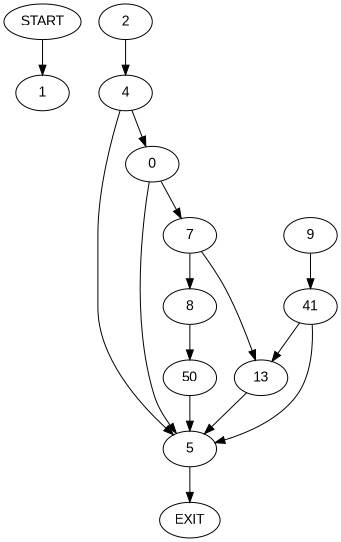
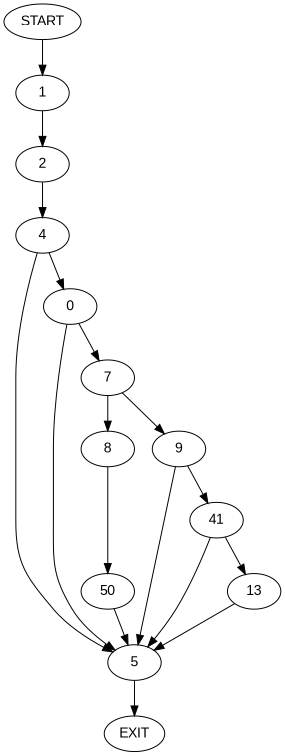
  digraph {
    fontname="Liberation Sans"
    node [fontname="Liberation Sans"]
    edge [fontname="Liberation Sans"]
    n1 [label=START]
    1
    2
    n4 [label=EXIT]
    4
    5
    n7 [label=0]
    7
    8
    9
    n11 [label=50]
    n12 [label=41]
    n13 [label=13]
    n1 -> 1
+   1 -> 2
    2 -> 4
    4 -> 5
    4 -> n7
    5 -> n4
    n7 -> 5
    n7 -> 7
    7 -> 8
-   7 -> n13
+   7 -> 9
    8 -> n11
+   9 -> 5
    9 -> n12
    n11 -> 5
    n12 -> 5
    n12 -> n13
    n13 -> 5
  }
